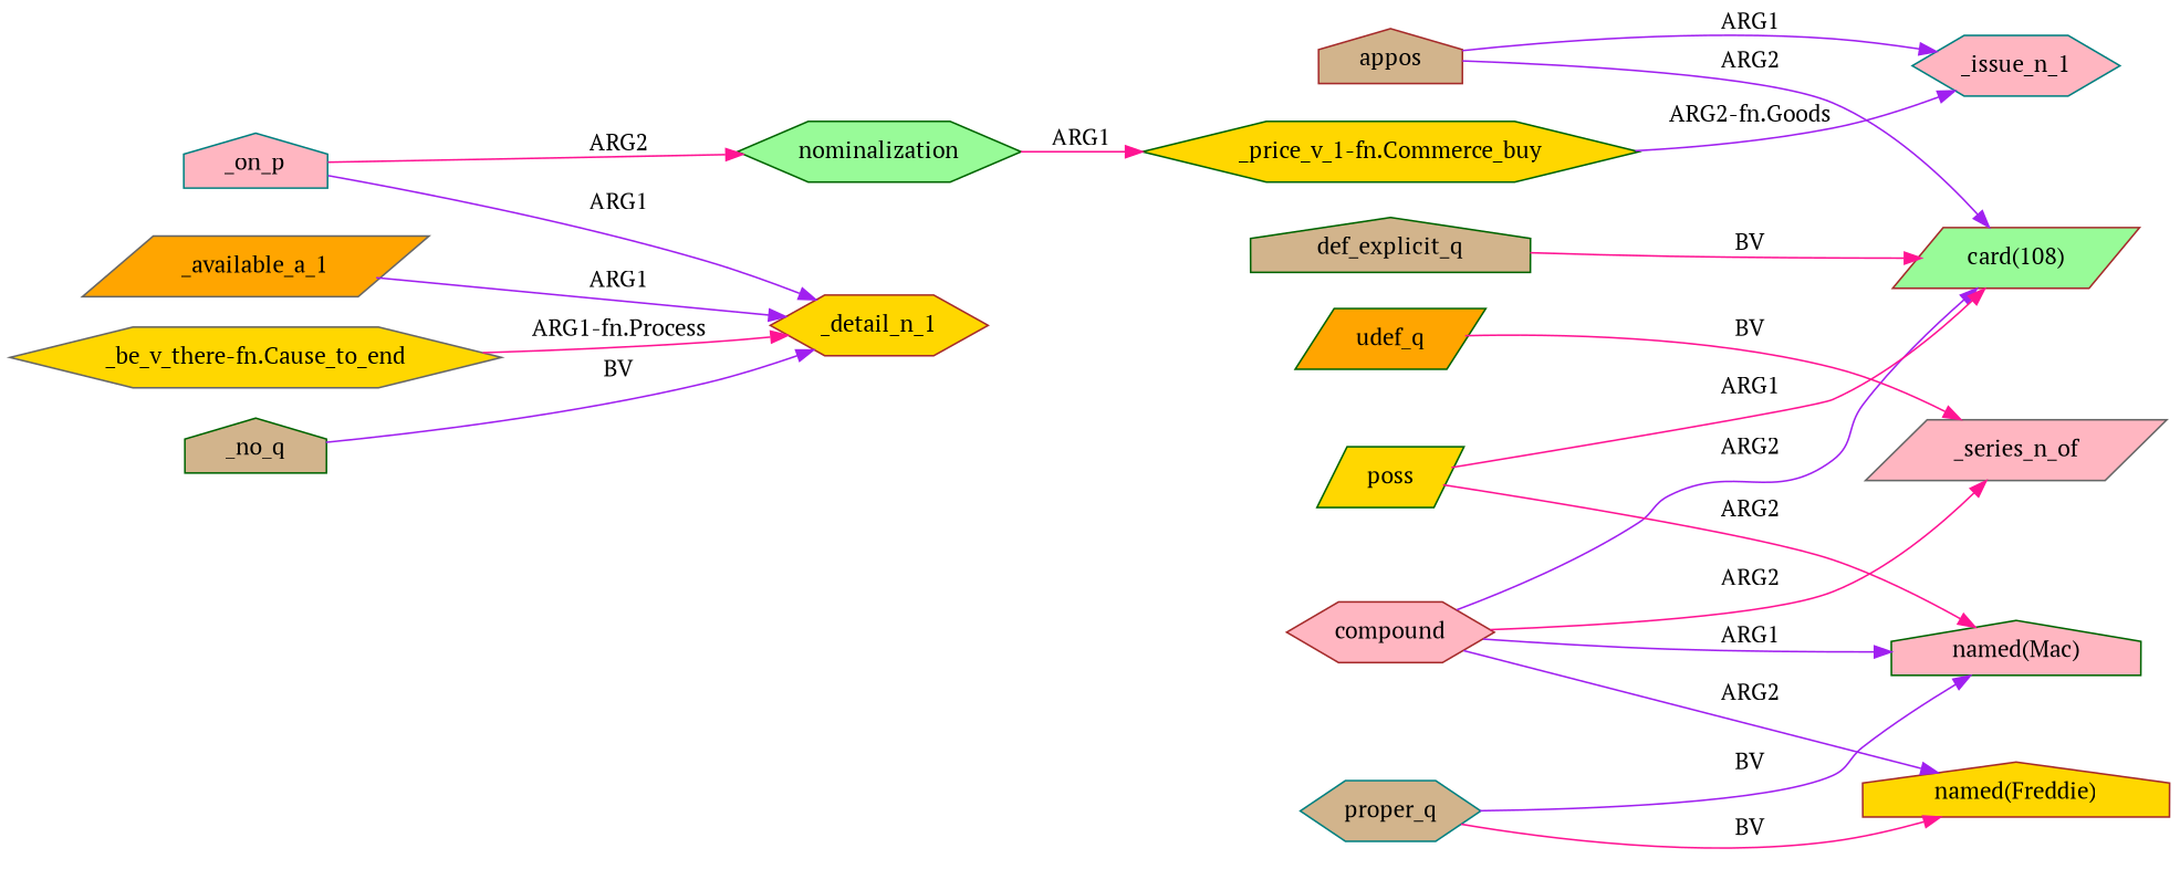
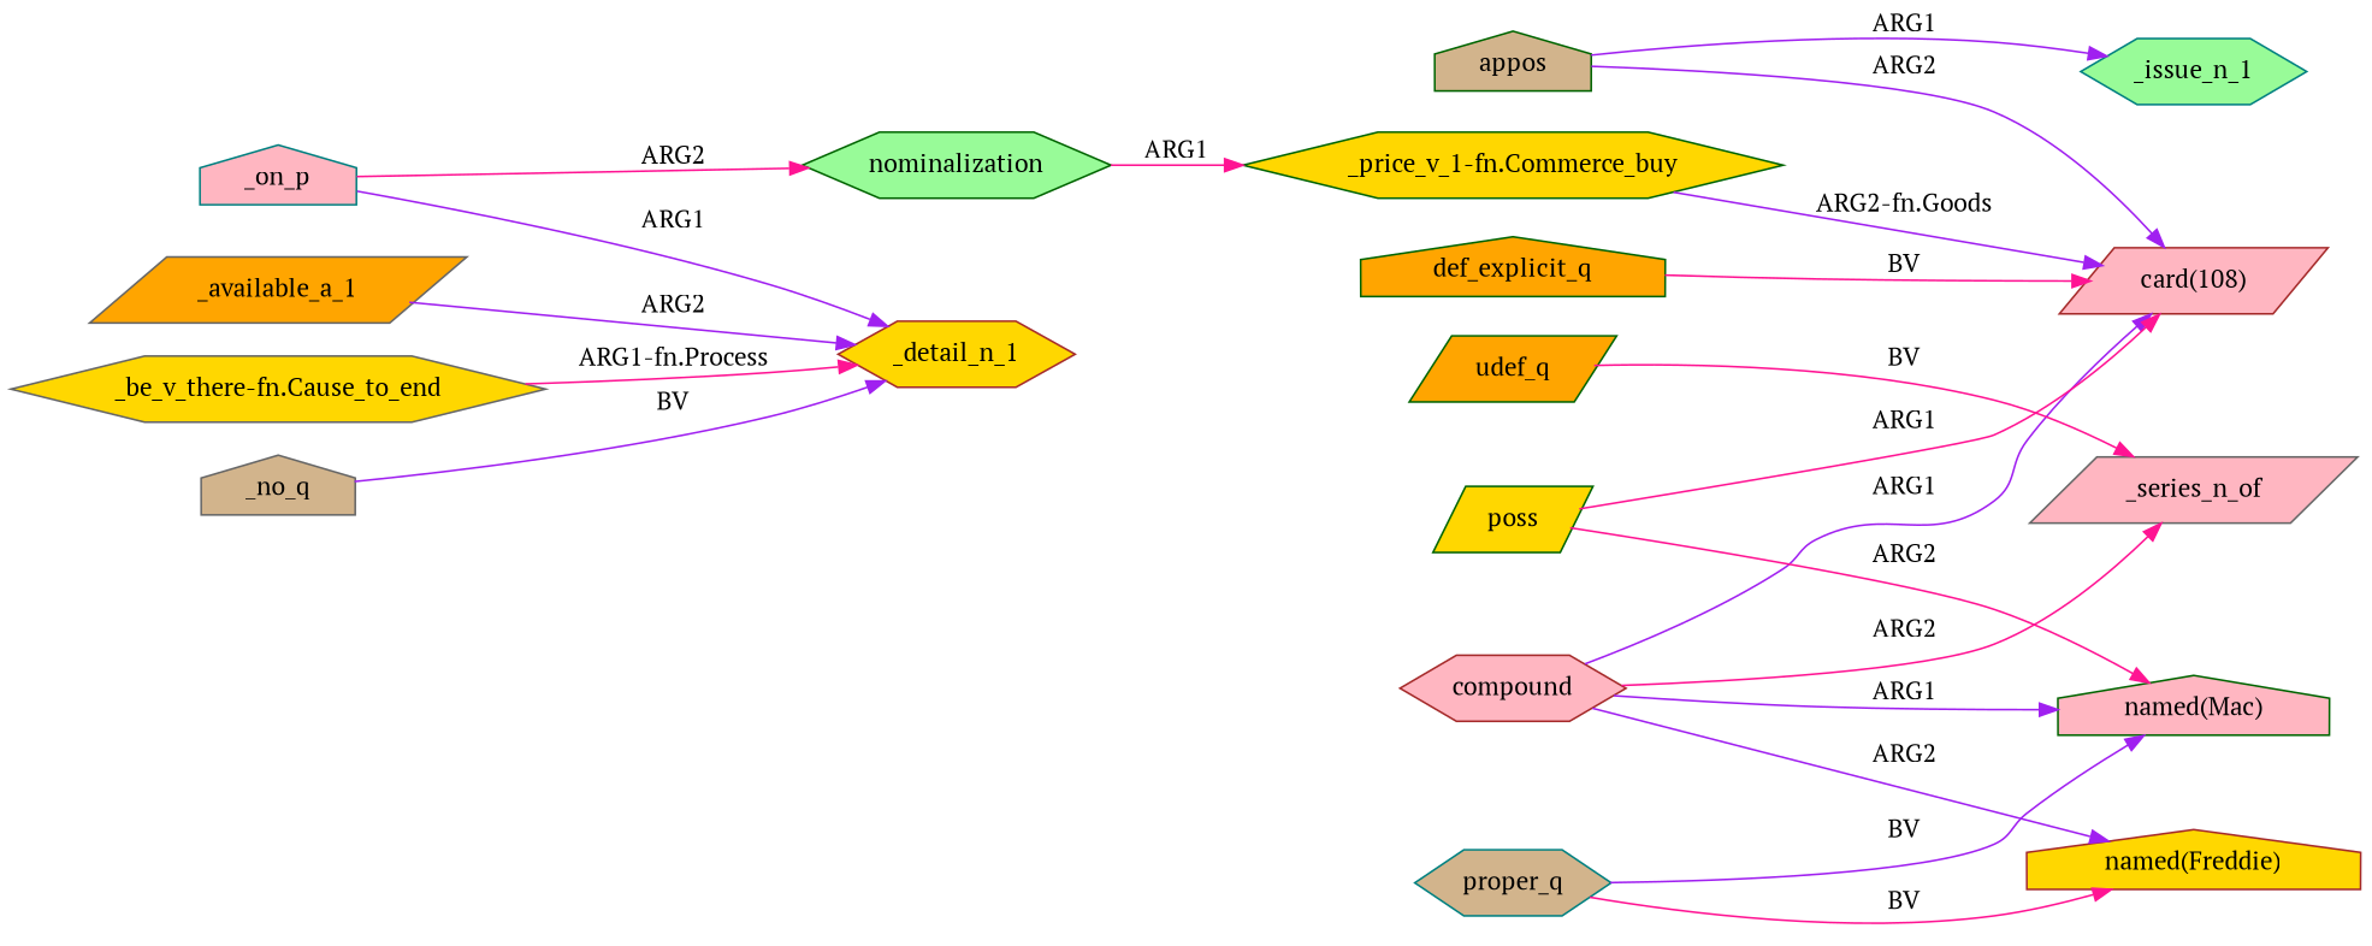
  digraph {
    fontname="PT Serif"
    rankdir=LR
    node [color=darkgreen fillcolor=gold fontname="PT Serif" shape=hexagon style=filled]
    edge [color=purple fontname="PT Serif"]
    _on_p [color=teal fillcolor=lightpink shape=house]
    _detail_n_1 [color=brown]
    nominalization [fillcolor=palegreen]
    "_price_v_1-fn.Commerce_buy"
-   _issue_n_1 [color=teal fillcolor=lightpink]
-   appos [color=brown fillcolor=tan shape=house]
-   "card(108)" [color=brown fillcolor=palegreen shape=parallelogram]
-   def_explicit_q [fillcolor=tan shape=house]
+   _issue_n_1 [color=teal fillcolor=palegreen]
+   appos [fillcolor=tan shape=house]
+   "card(108)" [color=brown fillcolor=lightpink shape=parallelogram]
+   def_explicit_q [fillcolor=orange shape=house]
    _available_a_1 [color=gray40 fillcolor=orange shape=parallelogram]
    compound [color=brown fillcolor=lightpink]
    "named(Freddie)" [color=brown shape=house]
    _series_n_of [color=gray40 fillcolor=lightpink shape=parallelogram]
    "named(Mac)" [fillcolor=lightpink shape=house]
    proper_q [color=teal fillcolor=tan]
    udef_q [fillcolor=orange shape=parallelogram]
    "_be_v_there-fn.Cause_to_end" [color=gray40]
    poss [shape=parallelogram]
-   _no_q [fillcolor=tan shape=house]
+   _no_q [color=gray40 fillcolor=tan shape=house]
    _on_p -> _detail_n_1 [label=ARG1]
    _on_p -> nominalization [color=deeppink label=ARG2]
    nominalization -> "_price_v_1-fn.Commerce_buy" [color=deeppink label=ARG1]
-   "_price_v_1-fn.Commerce_buy" -> _issue_n_1 [label="ARG2-fn.Goods"]
+   "_price_v_1-fn.Commerce_buy" -> "card(108)" [label="ARG2-fn.Goods"]
    appos -> _issue_n_1 [label=ARG1]
    appos -> "card(108)" [label=ARG2]
    def_explicit_q -> "card(108)" [color=deeppink label=BV]
-   _available_a_1 -> _detail_n_1 [label=ARG1]
-   compound -> "card(108)" [label=ARG2]
+   _available_a_1 -> _detail_n_1 [label=ARG2]
+   compound -> "card(108)" [label=ARG1]
    compound -> "named(Freddie)" [label=ARG2]
    compound -> _series_n_of [color=deeppink label=ARG2]
    compound -> "named(Mac)" [label=ARG1]
    proper_q -> "named(Freddie)" [color=deeppink label=BV]
    proper_q -> "named(Mac)" [label=BV]
    udef_q -> _series_n_of [color=deeppink label=BV]
    "_be_v_there-fn.Cause_to_end" -> _detail_n_1 [color=deeppink label="ARG1-fn.Process"]
    poss -> "card(108)" [color=deeppink label=ARG1]
    poss -> "named(Mac)" [color=deeppink label=ARG2]
    _no_q -> _detail_n_1 [label=BV]
  }
